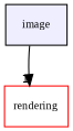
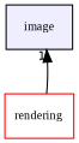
  digraph {
    compound=true
    fontname="Liberation Serif"
    node [fontname="Liberation Serif" fontsize=10 shape=box style=filled]
    n1 [fillcolor="#eeeeff" label=image pencolor=black]
    n2 [color=red fillcolor=white label=rendering]
-   n1 -> n2 [headlabel=1 labeldistance=1.5 labelfontname=Helvetica labelfontsize=10 fontname="Liberation Serif"]
+   n2 -> n1 [headlabel=1 labeldistance=1.5 labelfontname=Helvetica labelfontsize=10 fontname="Liberation Serif"]
  }
